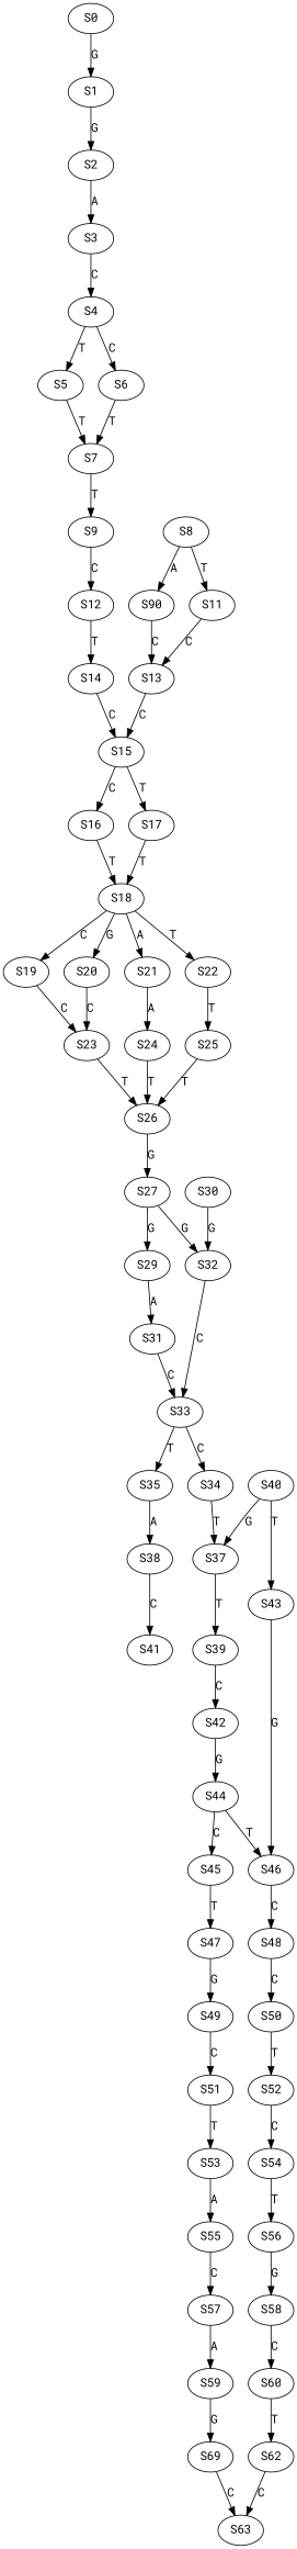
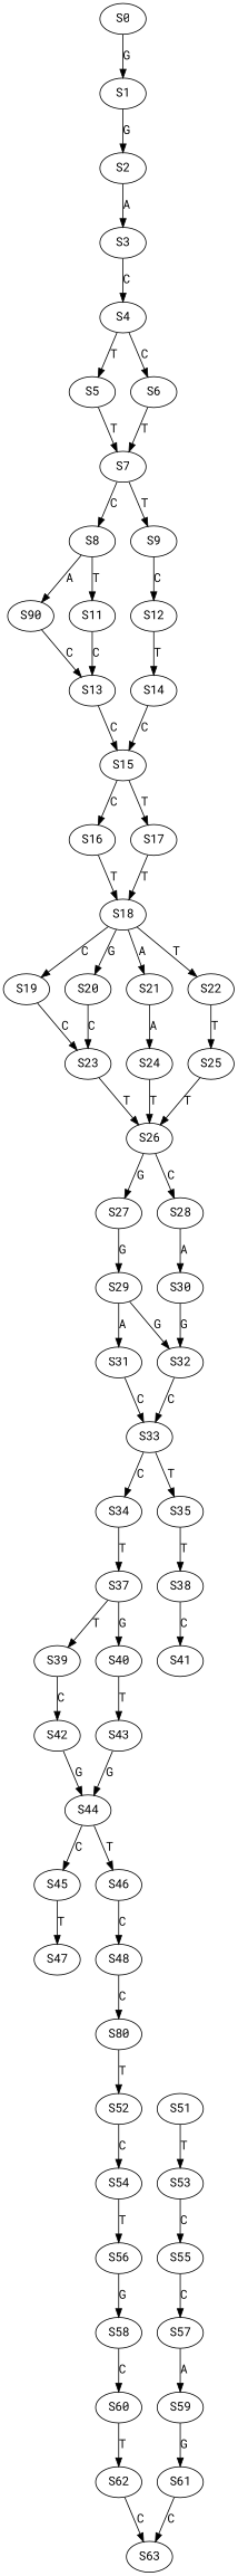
  strict digraph {
    fontname="Roboto Mono"
    node [fontname="Roboto Mono"]
    edge [fontname="Roboto Mono"]
    S0
    S1
    S2
    S3
    S4
    S5
    S6
    S7
    S8
    S9
    n11 [label=S90]
    S11
    S12
    S13
    S14
    S15
    S16
    S17
    S18
    S19
    S20
    S21
    S22
    S23
    S24
    S25
    S26
    S27
+   S28
    S29
    S30
    S31
    S32
    S33
    S34
    S35
    S37
    S38
    S39
    S40
    S41
    S42
    S43
    S44
    S45
    S46
    S47
    S48
-   S49
-   S50
+   S50 [label=S80]
    S51
    S52
    S53
    S54
    S55
    S56
    S57
    S58
    S59
    S60
-   S61 [label=S69]
+   S61
    S62
    S63
    S0 -> S1 [label=G]
    S1 -> S2 [label=G]
    S2 -> S3 [label=A]
    S3 -> S4 [label=C]
    S4 -> S5 [label=T]
    S4 -> S6 [label=C]
    S5 -> S7 [label=T]
    S6 -> S7 [label=T]
+   S7 -> S8 [label=C]
    S7 -> S9 [label=T]
    S8 -> n11 [label=A]
    S8 -> S11 [label=T]
    S9 -> S12 [label=C]
    n11 -> S13 [label=C]
    S11 -> S13 [label=C]
    S12 -> S14 [label=T]
    S13 -> S15 [label=C]
    S14 -> S15 [label=C]
    S15 -> S16 [label=C]
    S15 -> S17 [label=T]
    S16 -> S18 [label=T]
    S17 -> S18 [label=T]
    S18 -> S19 [label=C]
    S18 -> S20 [label=G]
    S18 -> S21 [label=A]
    S18 -> S22 [label=T]
    S19 -> S23 [label=C]
    S20 -> S23 [label=C]
    S21 -> S24 [label=A]
    S22 -> S25 [label=T]
    S23 -> S26 [label=T]
    S24 -> S26 [label=T]
    S25 -> S26 [label=T]
    S26 -> S27 [label=G]
+   S26 -> S28 [label=C]
    S27 -> S29 [label=G]
+   S28 -> S30 [label=A]
    S29 -> S31 [label=A]
-   S27 -> S32 [label=G]
+   S29 -> S32 [label=G]
    S30 -> S32 [label=G]
    S31 -> S33 [label=C]
    S32 -> S33 [label=C]
    S33 -> S34 [label=C]
    S33 -> S35 [label=T]
    S34 -> S37 [label=T]
-   S35 -> S38 [label=A]
+   S35 -> S38 [label=T]
    S37 -> S39 [label=T]
-   S40 -> S37 [label=G]
+   S37 -> S40 [label=G]
    S38 -> S41 [label=C]
    S39 -> S42 [label=C]
    S40 -> S43 [label=T]
    S42 -> S44 [label=G]
-   S43 -> S46 [label=G]
+   S43 -> S44 [label=G]
    S44 -> S45 [label=C]
    S44 -> S46 [label=T]
    S45 -> S47 [label=T]
    S46 -> S48 [label=C]
-   S47 -> S49 [label=G]
    S48 -> S50 [label=C]
-   S49 -> S51 [label=C]
    S50 -> S52 [label=T]
    S51 -> S53 [label=T]
    S52 -> S54 [label=C]
-   S53 -> S55 [label=A]
+   S53 -> S55 [label=C]
    S54 -> S56 [label=T]
    S55 -> S57 [label=C]
    S56 -> S58 [label=G]
    S57 -> S59 [label=A]
    S58 -> S60 [label=C]
    S59 -> S61 [label=G]
    S60 -> S62 [label=T]
    S61 -> S63 [label=C]
    S62 -> S63 [label=C]
  }
